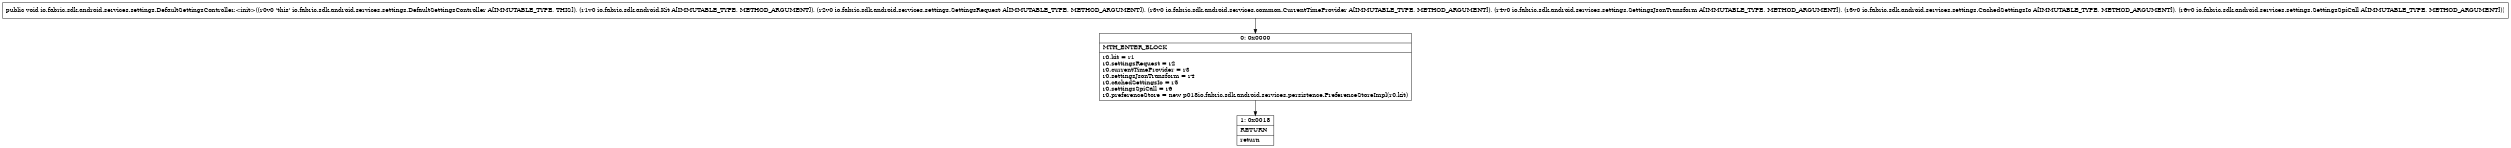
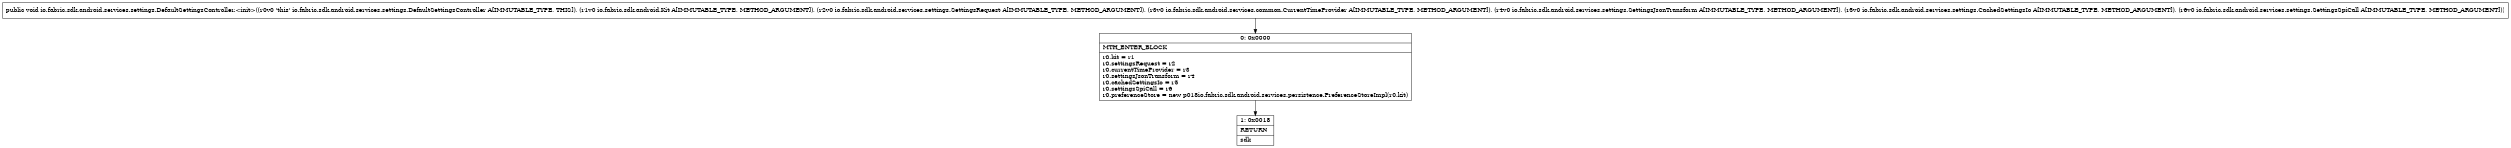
  digraph {
    node [shape=record]
    n1 [label="{0\:\ 0x0000|MTH_ENTER_BLOCK\l|r0.kit = r1\lr0.settingsRequest = r2\lr0.currentTimeProvider = r3\lr0.settingsJsonTransform = r4\lr0.cachedSettingsIo = r5\lr0.settingsSpiCall = r6\lr0.preferenceStore = new p018io.fabric.sdk.android.services.persistence.PreferenceStoreImpl(r0.kit)\l}"]
-   n2 [label="{1\:\ 0x0018|RETURN\l|return\l}"]
+   n2 [label="{1\:\ 0x0018|RETURN\l|sdk\l}"]
    n3 [label="{public void io.fabric.sdk.android.services.settings.DefaultSettingsController.\<init\>((r0v0 'this' io.fabric.sdk.android.services.settings.DefaultSettingsController A[IMMUTABLE_TYPE, THIS]), (r1v0 io.fabric.sdk.android.Kit A[IMMUTABLE_TYPE, METHOD_ARGUMENT]), (r2v0 io.fabric.sdk.android.services.settings.SettingsRequest A[IMMUTABLE_TYPE, METHOD_ARGUMENT]), (r3v0 io.fabric.sdk.android.services.common.CurrentTimeProvider A[IMMUTABLE_TYPE, METHOD_ARGUMENT]), (r4v0 io.fabric.sdk.android.services.settings.SettingsJsonTransform A[IMMUTABLE_TYPE, METHOD_ARGUMENT]), (r5v0 io.fabric.sdk.android.services.settings.CachedSettingsIo A[IMMUTABLE_TYPE, METHOD_ARGUMENT]), (r6v0 io.fabric.sdk.android.services.settings.SettingsSpiCall A[IMMUTABLE_TYPE, METHOD_ARGUMENT])) }"]
    n1 -> n2
    n3 -> n1
  }
